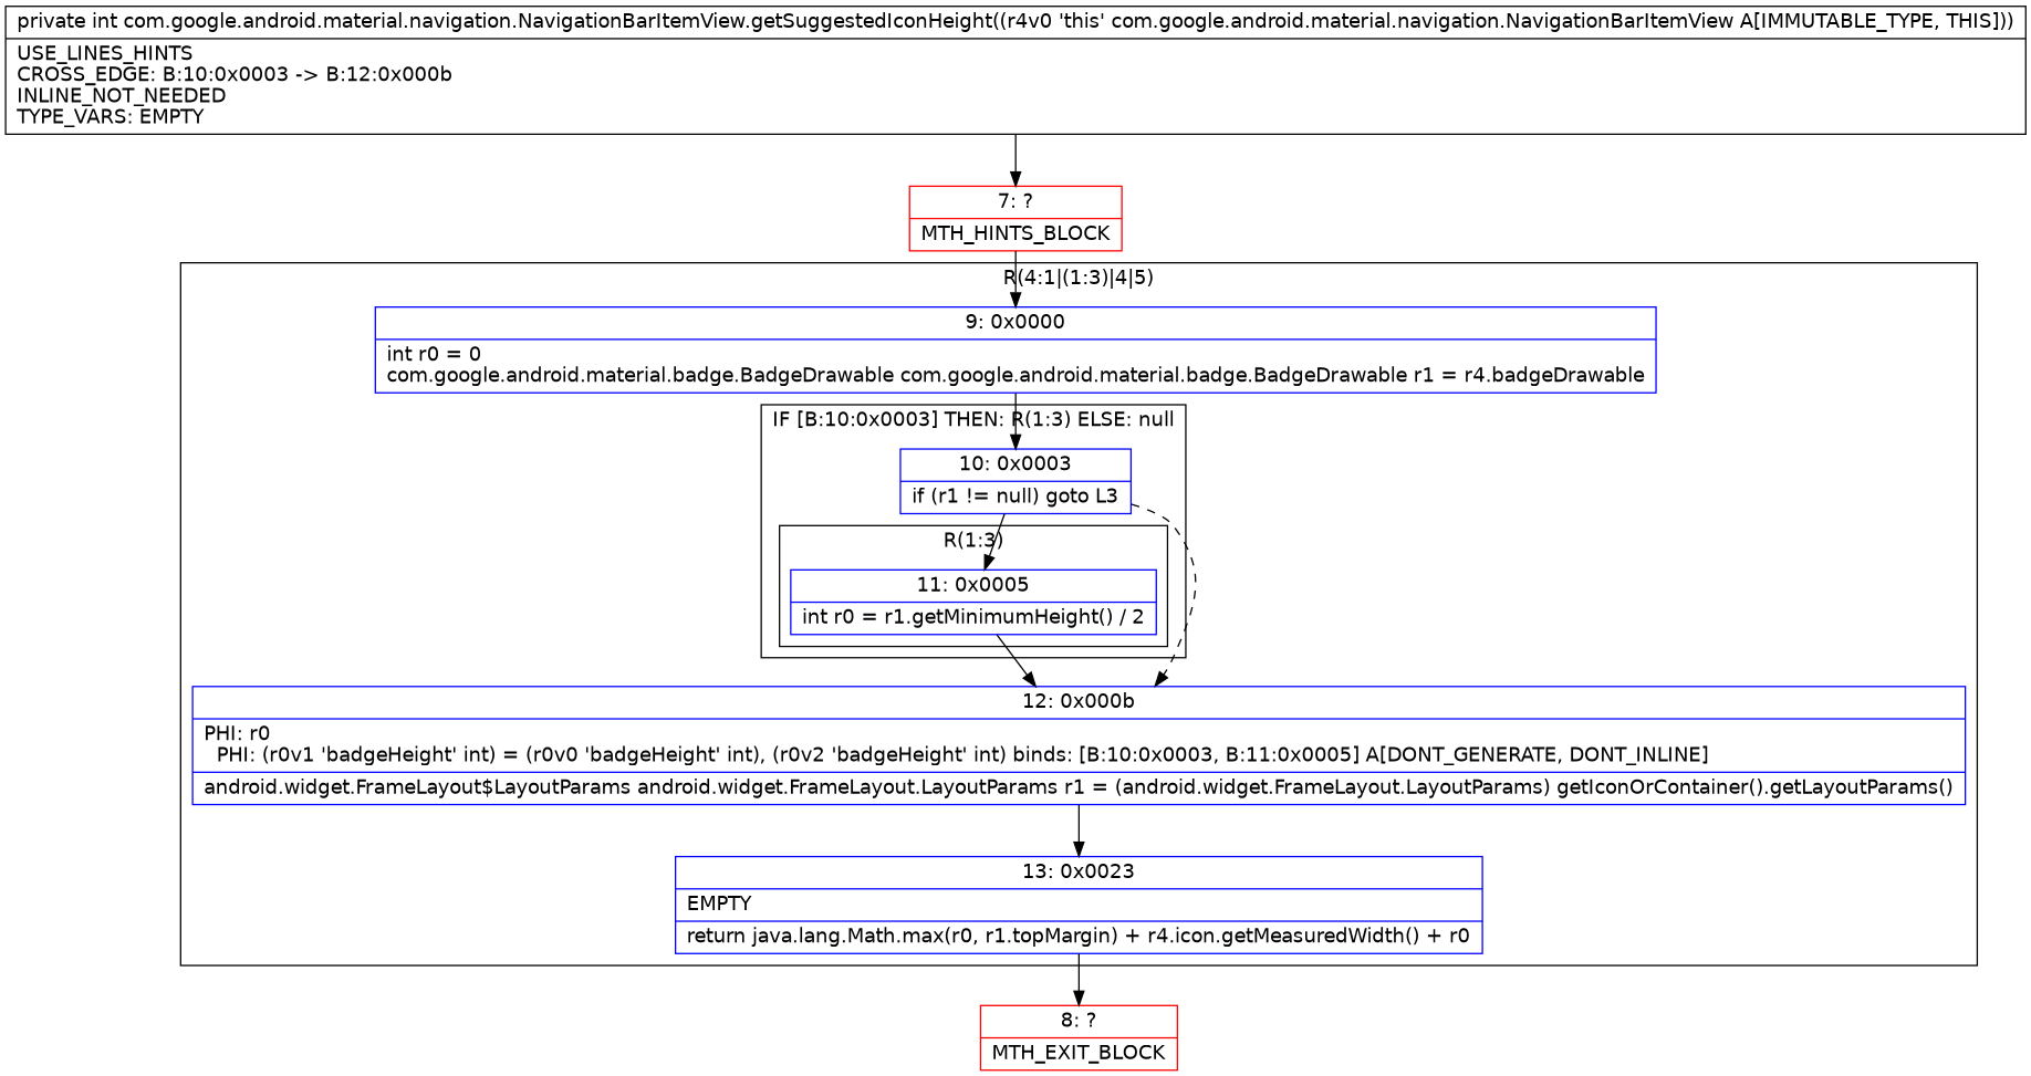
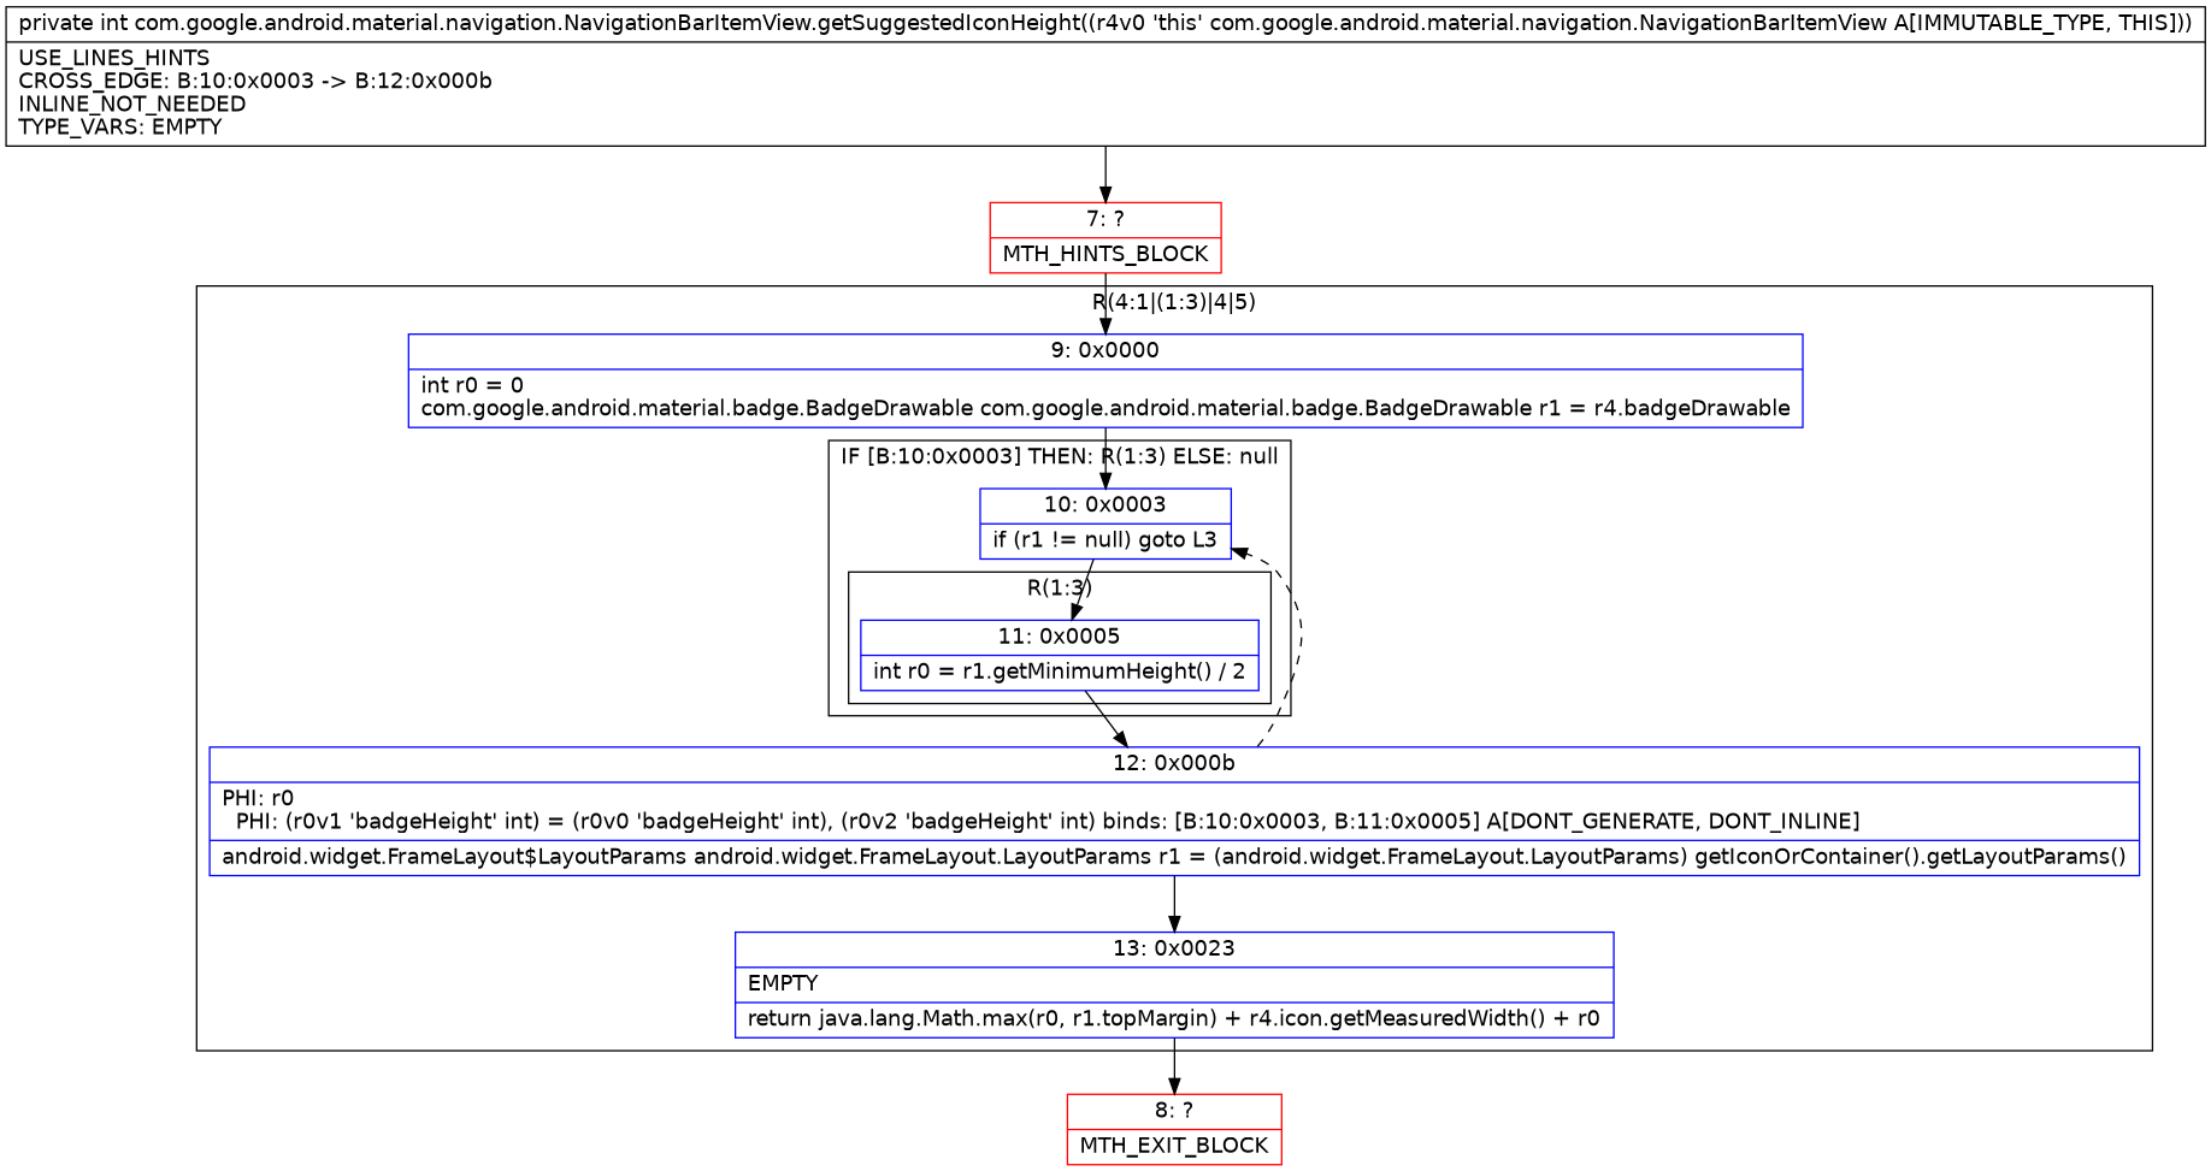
  digraph {
    fontname="DejaVu Sans"
    node [color=blue fontname="DejaVu Sans" shape=record]
    edge [fontname="DejaVu Sans"]
    n1 [label="{11\:\ 0x0005|int r0 = r1.getMinimumHeight() \/ 2\l}"]
    n2 [label="{10\:\ 0x0003|if (r1 != null) goto L3\l}"]
    n3 [label="{9\:\ 0x0000|int r0 = 0\lcom.google.android.material.badge.BadgeDrawable com.google.android.material.badge.BadgeDrawable r1 = r4.badgeDrawable\l}"]
    n4 [label="{12\:\ 0x000b|PHI: r0 \l  PHI: (r0v1 'badgeHeight' int) = (r0v0 'badgeHeight' int), (r0v2 'badgeHeight' int) binds: [B:10:0x0003, B:11:0x0005] A[DONT_GENERATE, DONT_INLINE]\l|android.widget.FrameLayout$LayoutParams android.widget.FrameLayout.LayoutParams r1 = (android.widget.FrameLayout.LayoutParams) getIconOrContainer().getLayoutParams()\l}"]
    n5 [label="{13\:\ 0x0023|EMPTY\l|return java.lang.Math.max(r0, r1.topMargin) + r4.icon.getMeasuredWidth() + r0\l}"]
    n6 [color=red label="{8\:\ ?|MTH_EXIT_BLOCK\l}"]
    n7 [color=red label="{7\:\ ?|MTH_HINTS_BLOCK\l}"]
    n8 [label="{private int com.google.android.material.navigation.NavigationBarItemView.getSuggestedIconHeight((r4v0 'this' com.google.android.material.navigation.NavigationBarItemView A[IMMUTABLE_TYPE, THIS]))  | USE_LINES_HINTS\lCROSS_EDGE: B:10:0x0003 \-\> B:12:0x000b\lINLINE_NOT_NEEDED\lTYPE_VARS: EMPTY\l}" color=""]
    subgraph cluster_1 {
      label="R(4:1|(1:3)|4|5)"
      n3
      n4
      n5
      subgraph cluster_2 {
        label="IF [B:10:0x0003] THEN: R(1:3) ELSE: null"
        n2
        subgraph cluster_3 {
          label="R(1:3)"
          n1
        }
      }
    }
    n1 -> n4
    n2 -> n1
-   n2 -> n4 [style=dashed]
+   n4 -> n2 [style=dashed]
    n3 -> n2
    n4 -> n5
    n5 -> n6
    n7 -> n3
    n8 -> n7
  }
